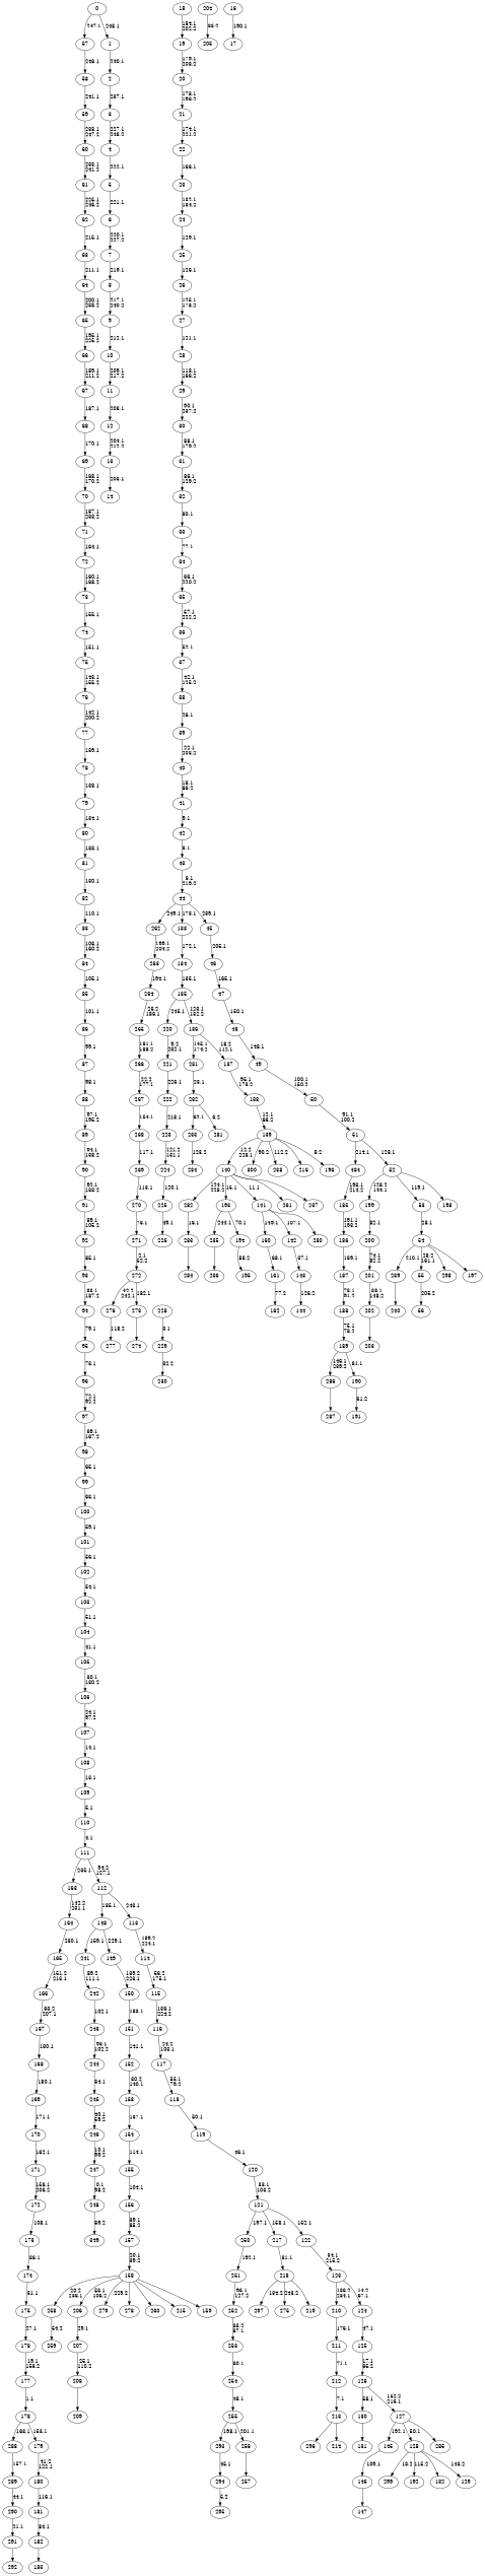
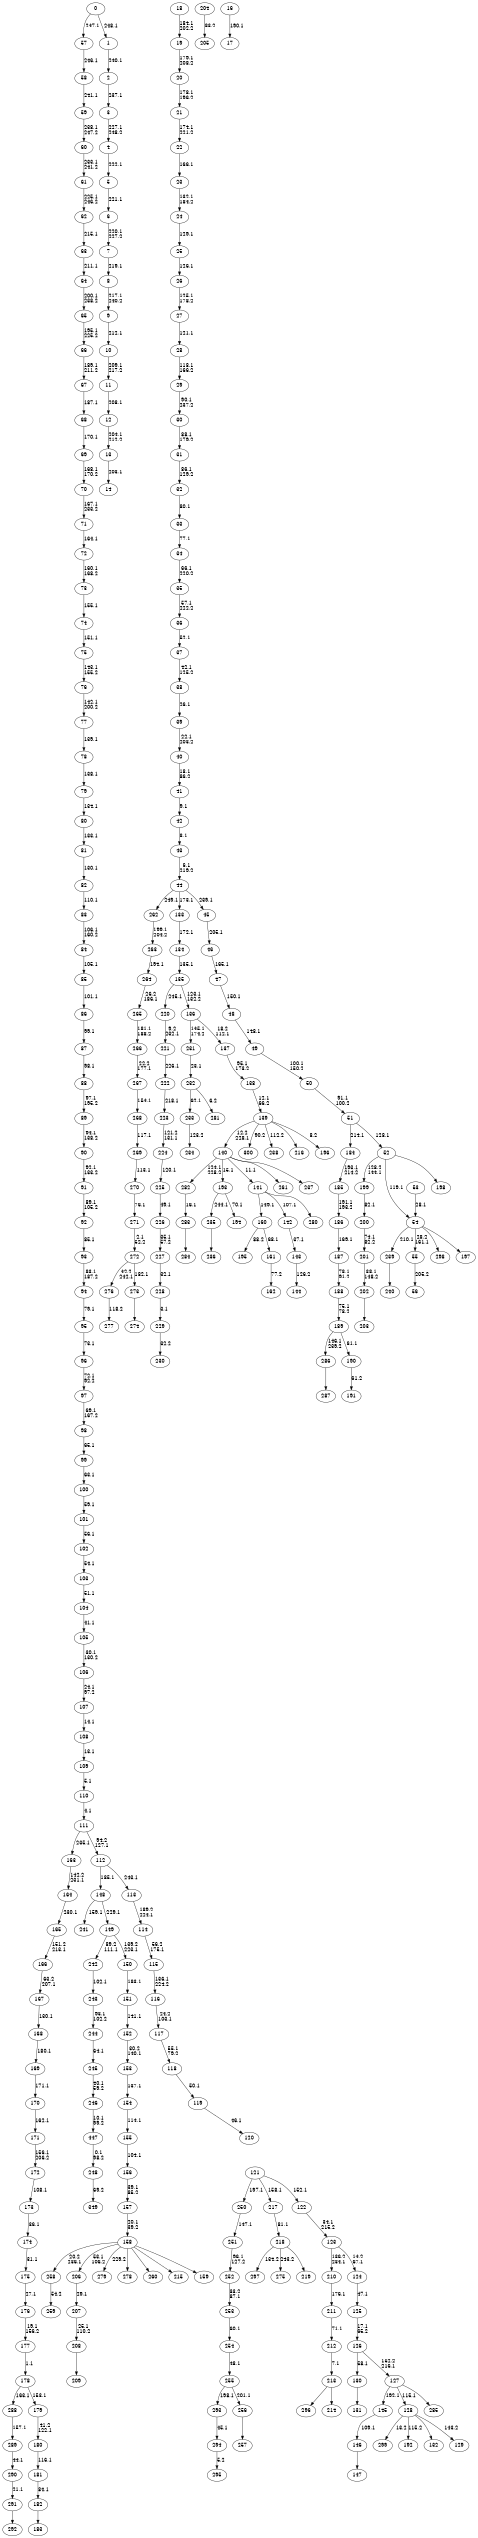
  digraph {
    294
    295
    293
    291
    292
    290
    289
    288
    286
    287
    283
    284
    282
    276
    277
    273
    274
    272
    271
    270
    269
    268
    267
    266
    265
    264
    263
    262
    258
    259
    256
    257
    255
    254
    253
    252
    251
    250
    n39 [label=349]
    248
-   247
+   247 [label=447]
    246
    245
    244
    243
    242
    241
    239
    240
    235
    236
    233
    234
    232
    281
    231
    229
    230
    228
+   227
    226
    225
    224
    223
    222
    221
    220
    218
    297
    275
    219
    217
    213
    296
    214
    212
    211
    210
    208
    209
    207
    206
    204
    205
    202
    203
    201
    200
    199
    194
    195
    193
    190
    191
    189
    188
    187
    186
    185
-   184 [label=484]
+   184
    182
    183
    181
    180
    179
    178
    177
    176
    175
    174
    173
    172
    171
    170
    169
    168
    167
    166
    165
    164
    163
    161
    162
    160
    158
    279
    278
    260
    215
    159
    157
    156
    155
    154
    153
    152
    151
    150
    149
    148
    146
    147
    145
    143
    144
    142
    141
    280
    140
    261
    237
    139
    300
    238
    216
    196
    138
    137
    136
    135
    134
    133
    130
    131
    128
    299
    192
    132
    129
    127
    285
    126
    125
    124
    123
    122
    121
    120
    119
    118
    117
    116
    115
    114
    113
    112
    111
    110
    109
    108
    107
    106
    105
    104
    103
    102
    101
    100
    99
    98
    97
    96
    95
    94
    93
    92
    91
    90
    89
    88
    87
    86
    85
    84
    83
    82
    81
    80
    79
    78
    77
    76
    75
    74
    73
    72
    71
    70
    69
    68
    67
    66
    65
    64
    63
    62
    61
    60
    59
    58
    57
    55
    56
    54
    298
    197
    53
    52
    198
    51
    50
    49
    48
    47
    46
    45
    44
    43
    42
    41
    40
    39
    38
    37
    36
    35
    34
    33
    32
    31
    30
    29
    28
    27
    26
    25
    24
    23
    22
    21
    20
    19
    18
    16
    17
    13
    14
    12
    11
    10
    9
    8
    7
    6
    5
    4
    3
    2
    1
    0
    294 -> 295 [label="5,2"]
    293 -> 294 [label="45,1"]
    291 -> 292
    290 -> 291 [label="21,1"]
    289 -> 290 [label="44,1"]
    288 -> 289 [label="157,1"]
    286 -> 287
    283 -> 284
    282 -> 283 [label="16,1"]
    276 -> 277 [label="118,2"]
    273 -> 274
    272 -> 276 [label="42,2\n242,1"]
    272 -> 273 [label="182,1"]
    271 -> 272 [label="2,1\n52,2"]
    270 -> 271 [label="76,1"]
    269 -> 270 [label="113,1"]
    268 -> 269 [label="117,1"]
    267 -> 268 [label="154,1"]
    266 -> 267 [label="22,2\n177,1"]
    265 -> 266 [label="181,1\n188,2"]
    264 -> 265 [label="26,2\n186,1"]
    263 -> 264 [label="194,1"]
    262 -> 263 [label="199,1\n204,2"]
    258 -> 259 [label="54,2"]
    256 -> 257
    255 -> 293 [label="198,1"]
    255 -> 256 [label="201,1"]
    254 -> 255 [label="48,1"]
    253 -> 254 [label="60,1"]
    252 -> 253 [label="33,2\n87,1"]
    251 -> 252 [label="96,1\n127,2"]
-   250 -> 251 [label="192,1"]
+   250 -> 251 [label="147,1"]
    248 -> n39 [label="69,2"]
    247 -> 248 [label="0,1\n98,2"]
    246 -> 247 [label="10,1\n99,2"]
    245 -> 246 [label="40,1\n59,2"]
    244 -> 245 [label="64,1"]
    243 -> 244 [label="93,1\n102,2"]
    242 -> 243 [label="102,1"]
-   241 -> 242 [label="89,2\n111,1"]
+   149 -> 242 [label="89,2\n111,1"]
    239 -> 240
    235 -> 236
    233 -> 234 [label="123,2"]
    232 -> 233 [label="62,1"]
    232 -> 281 [label="6,2"]
    231 -> 232 [label="23,1"]
    229 -> 230 [label="32,2"]
    228 -> 229 [label="3,1"]
+   227 -> 228 [label="32,1"]
+   226 -> 227 [label="35,1\n57,2"]
    225 -> 226 [label="49,1"]
    224 -> 225 [label="120,1"]
    223 -> 224 [label="121,2\n131,1"]
    222 -> 223 [label="218,1"]
    221 -> 222 [label="226,1"]
    220 -> 221 [label="9,2\n232,1"]
    218 -> 297 [label="134,2"]
    218 -> 275 [label="243,2"]
    218 -> 219
    217 -> 218 [label="81,1"]
    213 -> 296
    213 -> 214
    212 -> 213 [label="7,1"]
    211 -> 212 [label="71,1"]
    210 -> 211 [label="176,1"]
    208 -> 209
    207 -> 208 [label="25,1\n110,2"]
    206 -> 207 [label="29,1"]
    204 -> 205 [label="83,2"]
    202 -> 203
    201 -> 202 [label="38,1\n148,2"]
    200 -> 201 [label="74,1\n82,2"]
    199 -> 200 [label="82,1"]
-   194 -> 195 [label="88,2"]
+   160 -> 195 [label="88,2"]
    193 -> 235 [label="244,1"]
    193 -> 194 [label="70,1"]
    190 -> 191 [label="61,2"]
    189 -> 286 [label="146,1\n239,2"]
    189 -> 190 [label="61,1"]
    188 -> 189 [label="75,1\n78,2"]
    187 -> 188 [label="78,1\n91,2"]
    186 -> 187 [label="169,1"]
    185 -> 186 [label="191,1\n193,2"]
    184 -> 185 [label="193,1\n214,2"]
    182 -> 183
    181 -> 182 [label="84,1"]
    180 -> 181 [label="116,1"]
    179 -> 180 [label="41,2\n122,1"]
    178 -> 288 [label="163,1"]
    178 -> 179 [label="153,1"]
    177 -> 178 [label="1,1"]
    176 -> 177 [label="19,1\n156,2"]
    175 -> 176 [label="27,1"]
    174 -> 175 [label="31,1"]
    173 -> 174 [label="36,1"]
    172 -> 173 [label="108,1"]
    171 -> 172 [label="156,1\n206,2"]
    170 -> 171 [label="162,1"]
    169 -> 170 [label="171,1"]
    168 -> 169 [label="180,1"]
    167 -> 168 [label="130,1"]
    166 -> 167 [label="63,2\n207,1"]
    165 -> 166 [label="151,2\n213,1"]
    164 -> 165 [label="230,1"]
    163 -> 164 [label="142,2\n231,1"]
    161 -> 162 [label="77,2"]
    160 -> 161 [label="68,1"]
    158 -> 258 [label="20,2\n236,1"]
    158 -> 206 [label="53,1\n106,2"]
    158 -> 279 [label="229,2"]
    158 -> 278
    158 -> 260
    158 -> 215
    158 -> 159
    157 -> 158 [label="20,1\n39,2"]
    156 -> 157 [label="39,1\n85,2"]
    155 -> 156 [label="104,1"]
    154 -> 155 [label="114,1"]
    153 -> 154 [label="137,1"]
    152 -> 153 [label="30,2\n140,1"]
    151 -> 152 [label="141,1"]
    150 -> 151 [label="183,1"]
    149 -> 150 [label="139,2\n223,1"]
    148 -> 241 [label="159,1"]
    148 -> 149 [label="229,1"]
    146 -> 147
    145 -> 146 [label="109,1"]
    143 -> 144 [label="126,2"]
    142 -> 143 [label="37,1"]
    141 -> 160 [label="149,1"]
    141 -> 142 [label="107,1"]
    141 -> 280
    140 -> 282 [label="124,1\n228,2"]
    140 -> 193 [label="15,1"]
    140 -> 141 [label="11,1"]
    140 -> 261
    140 -> 237
    139 -> 140 [label="12,2\n228,1"]
    139 -> 300 [label="90,2"]
    139 -> 238 [label="112,2"]
    139 -> 216
    139 -> 196 [label="8,2"]
    138 -> 139 [label="12,1\n66,2"]
    137 -> 138 [label="95,1\n173,2"]
    136 -> 231 [label="145,1\n174,2"]
    136 -> 137 [label="18,2\n112,1"]
    135 -> 220 [label="245,1"]
    135 -> 136 [label="123,1\n132,2"]
    134 -> 135 [label="135,1"]
    133 -> 134 [label="172,1"]
    130 -> 131
    128 -> 299 [label="13,2"]
    128 -> 192 [label="115,2"]
    128 -> 132
    128 -> 129 [label="143,2"]
    127 -> 145 [label="192,1"]
-   127 -> 128 [label="50,1"]
+   127 -> 128 [label="115,1"]
    127 -> 285
    126 -> 130 [label="58,1"]
    126 -> 127 [label="152,2\n216,1"]
    125 -> 126 [label="17,1\n65,2"]
    124 -> 125 [label="47,1"]
    123 -> 210 [label="136,2\n234,1"]
    123 -> 124 [label="14,2\n67,1"]
    122 -> 123 [label="34,1\n215,2"]
    121 -> 250 [label="197,1"]
    121 -> 217 [label="158,1"]
    121 -> 122 [label="152,1"]
-   120 -> 121 [label="33,1\n103,2"]
    119 -> 120 [label="46,1"]
    118 -> 119 [label="50,1"]
    117 -> 118 [label="55,1\n79,2"]
    116 -> 117 [label="24,2\n103,1"]
    115 -> 116 [label="136,1\n224,2"]
    114 -> 115 [label="56,2\n175,1"]
    113 -> 114 [label="189,2\n224,1"]
    112 -> 148 [label="185,1"]
    112 -> 113 [label="243,1"]
    111 -> 163 [label="235,1"]
    111 -> 112 [label="94,2\n127,1"]
    110 -> 111 [label="4,1"]
    109 -> 110 [label="5,1"]
    108 -> 109 [label="13,1"]
    107 -> 108 [label="14,1"]
    106 -> 107 [label="24,1\n97,2"]
    105 -> 106 [label="30,1\n130,2"]
    104 -> 105 [label="41,1"]
    103 -> 104 [label="51,1"]
    102 -> 103 [label="54,1"]
    101 -> 102 [label="56,1"]
    100 -> 101 [label="59,1"]
    99 -> 100 [label="63,1"]
    98 -> 99 [label="65,1"]
    97 -> 98 [label="69,1\n167,2"]
    96 -> 97 [label="72,1\n92,2"]
    95 -> 96 [label="73,1"]
    94 -> 95 [label="79,1"]
    93 -> 94 [label="83,1\n187,2"]
    92 -> 93 [label="85,1"]
    91 -> 92 [label="89,1\n105,2"]
    90 -> 91 [label="92,1\n133,2"]
    89 -> 90 [label="94,1\n138,2"]
    88 -> 89 [label="97,1\n195,2"]
    87 -> 88 [label="98,1"]
    86 -> 87 [label="99,1"]
    85 -> 86 [label="101,1"]
    84 -> 85 [label="105,1"]
    83 -> 84 [label="106,1\n160,2"]
    82 -> 83 [label="110,1"]
    81 -> 82 [label="130,1"]
    80 -> 81 [label="133,1"]
    79 -> 80 [label="134,1"]
    78 -> 79 [label="138,1"]
    77 -> 78 [label="139,1"]
    76 -> 77 [label="142,1\n200,2"]
    75 -> 76 [label="143,1\n155,2"]
    74 -> 75 [label="151,1"]
    73 -> 74 [label="155,1"]
    72 -> 73 [label="160,1\n168,2"]
    71 -> 72 [label="164,1"]
    70 -> 71 [label="167,1\n233,2"]
    69 -> 70 [label="168,1\n170,2"]
    68 -> 69 [label="170,1"]
    67 -> 68 [label="187,1"]
    66 -> 67 [label="189,1\n211,2"]
    65 -> 66 [label="195,1\n225,2"]
    64 -> 65 [label="200,1\n238,2"]
    63 -> 64 [label="211,1"]
    62 -> 63 [label="215,1"]
    61 -> 62 [label="225,1\n246,2"]
    60 -> 61 [label="233,1\n241,2"]
    59 -> 60 [label="238,1\n247,2"]
    58 -> 59 [label="241,1"]
    57 -> 58 [label="246,1"]
    55 -> 56 [label="205,2"]
    54 -> 239 [label="210,1"]
    54 -> 55 [label="28,2\n161,1"]
    54 -> 298
    54 -> 197
    53 -> 54 [label="28,1"]
    52 -> 199 [label="128,2\n144,1"]
-   52 -> 53 [label="119,1"]
+   52 -> 54 [label="119,1"]
    52 -> 198
    51 -> 184 [label="214,1"]
    51 -> 52 [label="128,1"]
    50 -> 51 [label="91,1\n100,2"]
    49 -> 50 [label="100,1\n150,2"]
    48 -> 49 [label="148,1"]
    47 -> 48 [label="150,1"]
    46 -> 47 [label="165,1"]
    45 -> 46 [label="205,1"]
    44 -> 262 [label="249,1"]
    44 -> 133 [label="173,1"]
    44 -> 45 [label="239,1"]
    43 -> 44 [label="6,1\n219,2"]
    42 -> 43 [label="8,1"]
    41 -> 42 [label="9,1"]
    40 -> 41 [label="18,1\n86,2"]
    39 -> 40 [label="22,1\n203,2"]
    38 -> 39 [label="26,1"]
    37 -> 38 [label="42,1\n125,2"]
    36 -> 37 [label="52,1"]
    35 -> 36 [label="57,1\n222,2"]
    34 -> 35 [label="66,1\n220,2"]
    33 -> 34 [label="77,1"]
    32 -> 33 [label="80,1"]
    31 -> 32 [label="86,1\n129,2"]
    30 -> 31 [label="88,1\n179,2"]
    29 -> 30 [label="90,1\n237,2"]
    28 -> 29 [label="118,1\n166,2"]
    27 -> 28 [label="121,1"]
    26 -> 27 [label="125,1\n178,2"]
    25 -> 26 [label="126,1"]
    24 -> 25 [label="129,1"]
    23 -> 24 [label="132,1\n184,2"]
    22 -> 23 [label="166,1"]
    21 -> 22 [label="174,1\n221,2"]
    20 -> 21 [label="178,1\n196,2"]
    19 -> 20 [label="179,1\n208,2"]
    18 -> 19 [label="184,1\n202,2"]
    16 -> 17 [label="190,1"]
    13 -> 14 [label="203,1"]
    12 -> 13 [label="204,1\n212,2"]
    11 -> 12 [label="208,1"]
    10 -> 11 [label="209,1\n217,2"]
    9 -> 10 [label="212,1"]
    8 -> 9 [label="217,1\n240,2"]
    7 -> 8 [label="219,1"]
    6 -> 7 [label="220,1\n227,2"]
    5 -> 6 [label="221,1"]
    4 -> 5 [label="222,1"]
    3 -> 4 [label="227,1\n248,2"]
    2 -> 3 [label="237,1"]
    1 -> 2 [label="240,1"]
    0 -> 57 [label="247,1"]
    0 -> 1 [label="248,1"]
  }
